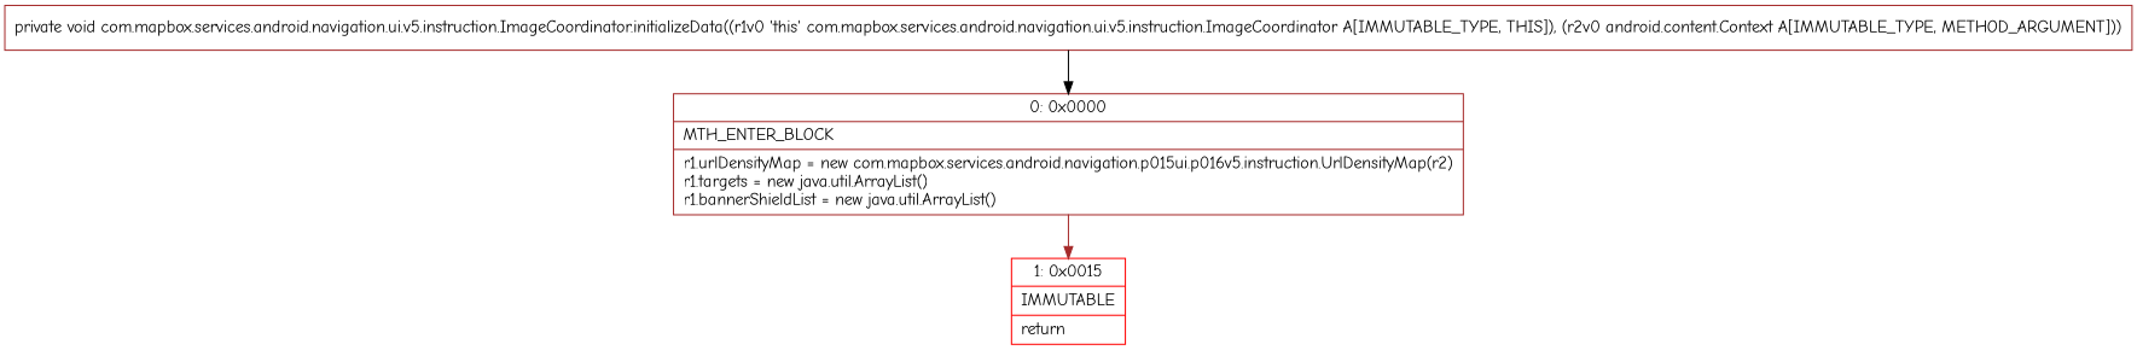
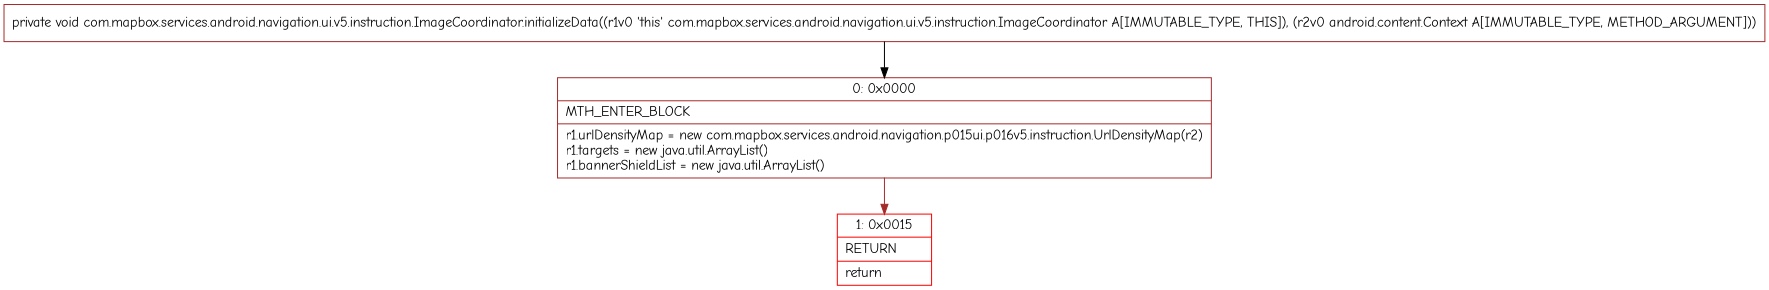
  digraph {
    fontname="Comic Neue"
    node [shape=record color=brown fontname="Comic Neue"]
    edge [fontname="Comic Neue"]
    n1 [label="{0\:\ 0x0000|MTH_ENTER_BLOCK\l|r1.urlDensityMap = new com.mapbox.services.android.navigation.p015ui.p016v5.instruction.UrlDensityMap(r2)\lr1.targets = new java.util.ArrayList()\lr1.bannerShieldList = new java.util.ArrayList()\l}"]
-   n2 [label="{1\:\ 0x0015|IMMUTABLE\l|return\l}" color=red]
+   n2 [label="{1\:\ 0x0015|RETURN\l|return\l}" color=red]
    n3 [label="{private void com.mapbox.services.android.navigation.ui.v5.instruction.ImageCoordinator.initializeData((r1v0 'this' com.mapbox.services.android.navigation.ui.v5.instruction.ImageCoordinator A[IMMUTABLE_TYPE, THIS]), (r2v0 android.content.Context A[IMMUTABLE_TYPE, METHOD_ARGUMENT])) }"]
    n1 -> n2 [color=brown]
    n3 -> n1 [color=black]
  }
